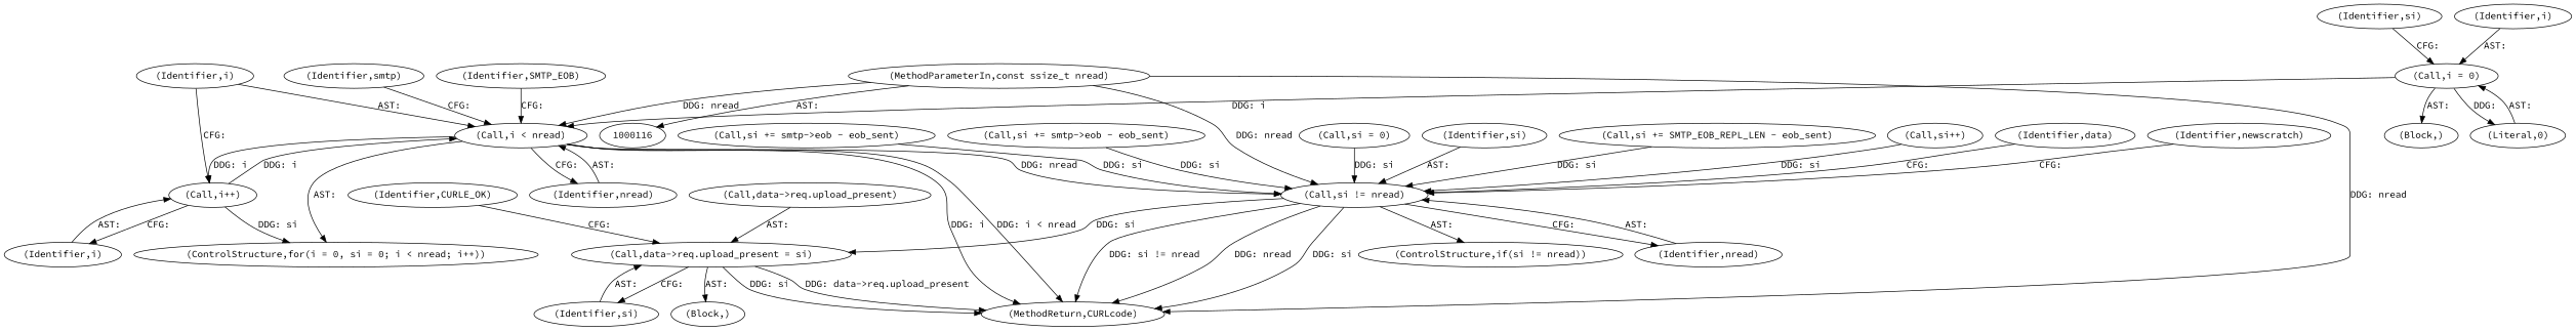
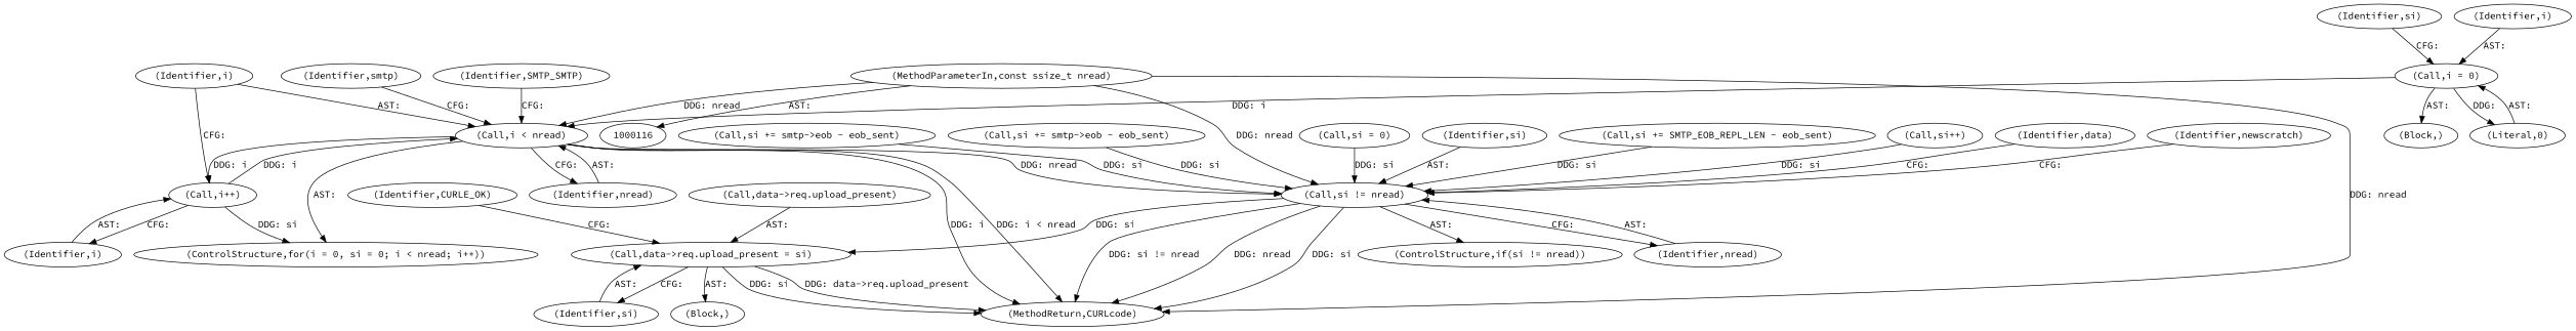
  digraph {
    fontname="Source Code Pro"
    node [fontname="Source Code Pro"]
    edge [fontname="Source Code Pro"]
    n1 [label="(Call,i < nread)"]
    n2 [label="(Call,i++)"]
    n3 [label="(Call,si != nread)"]
    n4 [label="(Identifier,nread)"]
    n5 [label="(ControlStructure,for(i = 0, si = 0; i < nread; i++))"]
    n6 [label="(MethodReturn,CURLcode)"]
    n7 [label="(Identifier,i)"]
    n8 [label="(Call,data->req.upload_present = si)"]
    n9 [label="(ControlStructure,if(si != nread))"]
    n10 [label="(Identifier,nread)"]
    n11 [label="(Call,i = 0)"]
    n12 [label="(Block,)"]
    n13 [label="(Literal,0)"]
    n14 [label="(MethodParameterIn,const ssize_t nread)"]
    1000116
    n16 [label="(Identifier,si)"]
    n17 [label="(Block,)"]
    n18 [label="(Call,si = 0)"]
    n19 [label="(Identifier,si)"]
    n20 [label="(Identifier,smtp)"]
    n21 [label="(Call,si += SMTP_EOB_REPL_LEN - eob_sent)"]
    n22 [label="(Call,si++)"]
    n23 [label="(Identifier,CURLE_OK)"]
    n24 [label="(Identifier,si)"]
    n25 [label="(Identifier,data)"]
    n26 [label="(Identifier,i)"]
    n27 [label="(Call,data->req.upload_present)"]
    n28 [label="(Identifier,i)"]
-   n29 [label="(Identifier,SMTP_EOB)"]
+   n29 [label="(Identifier,SMTP_SMTP)"]
    n30 [label="(Identifier,newscratch)"]
    n31 [label="(Call,si += smtp->eob - eob_sent)"]
    n32 [label="(Call,si += smtp->eob - eob_sent)"]
    n1 -> n2 [label="DDG: i"]
    n1 -> n3 [label="DDG: nread"]
    n1 -> n4 [label="CFG: "]
    n1 -> n5 [label="AST: "]
    n1 -> n6 [label="DDG: i"]
    n1 -> n6 [label="DDG: i < nread"]
    n2 -> n1 [label="DDG: i"]
    n2 -> n5 [label="DDG: si"]
    n2 -> n7 [label="CFG: "]
    n3 -> n6 [label="DDG: nread"]
    n3 -> n6 [label="DDG: si"]
    n3 -> n6 [label="DDG: si != nread"]
    n3 -> n8 [label="DDG: si"]
    n3 -> n9 [label="AST: "]
    n3 -> n10 [label="CFG: "]
    n4 -> n1 [label="AST: "]
    n7 -> n2 [label="AST: "]
    n8 -> n6 [label="DDG: si"]
    n8 -> n6 [label="DDG: data->req.upload_present"]
    n8 -> n16 [label="CFG: "]
    n8 -> n17 [label="AST: "]
    n10 -> n3 [label="AST: "]
    n11 -> n1 [label="DDG: i"]
    n11 -> n12 [label="AST: "]
    n11 -> n13 [label="DDG: "]
    n13 -> n11 [label="AST: "]
    n14 -> n1 [label="DDG: nread"]
    n14 -> n3 [label="DDG: nread"]
    n14 -> n6 [label="DDG: nread"]
    n14 -> 1000116 [label="AST: "]
    n16 -> n8 [label="AST: "]
    n18 -> n3 [label="DDG: si"]
    n19 -> n3 [label="AST: "]
    n20 -> n1 [label="CFG: "]
    n21 -> n3 [label="DDG: si"]
    n22 -> n3 [label="DDG: si"]
    n23 -> n8 [label="CFG: "]
    n24 -> n11 [label="CFG: "]
    n25 -> n3 [label="CFG: "]
    n26 -> n1 [label="AST: "]
    n26 -> n2 [label="CFG: "]
    n27 -> n8 [label="AST: "]
    n28 -> n11 [label="AST: "]
    n29 -> n1 [label="CFG: "]
    n30 -> n3 [label="CFG: "]
    n31 -> n3 [label="DDG: si"]
    n32 -> n3 [label="DDG: si"]
  }
